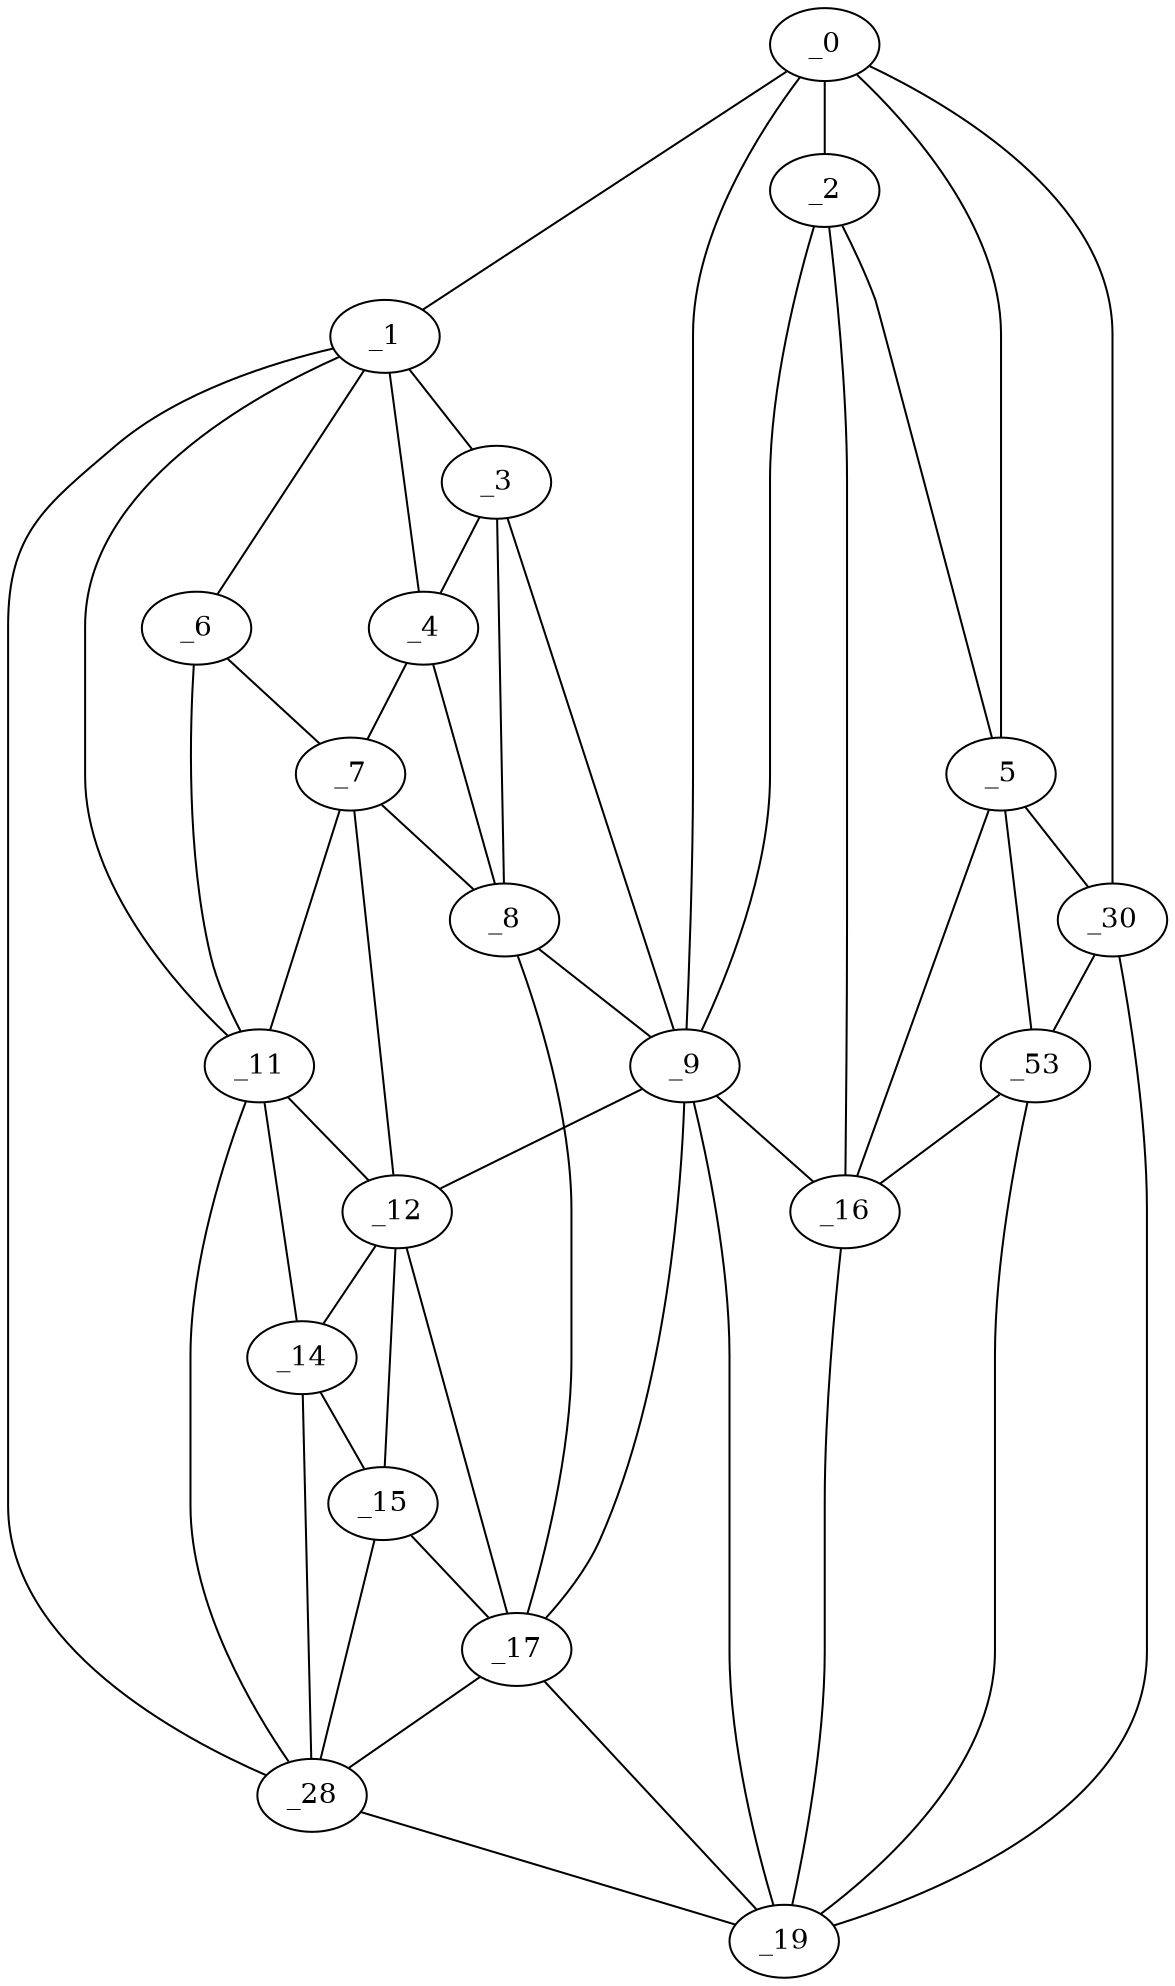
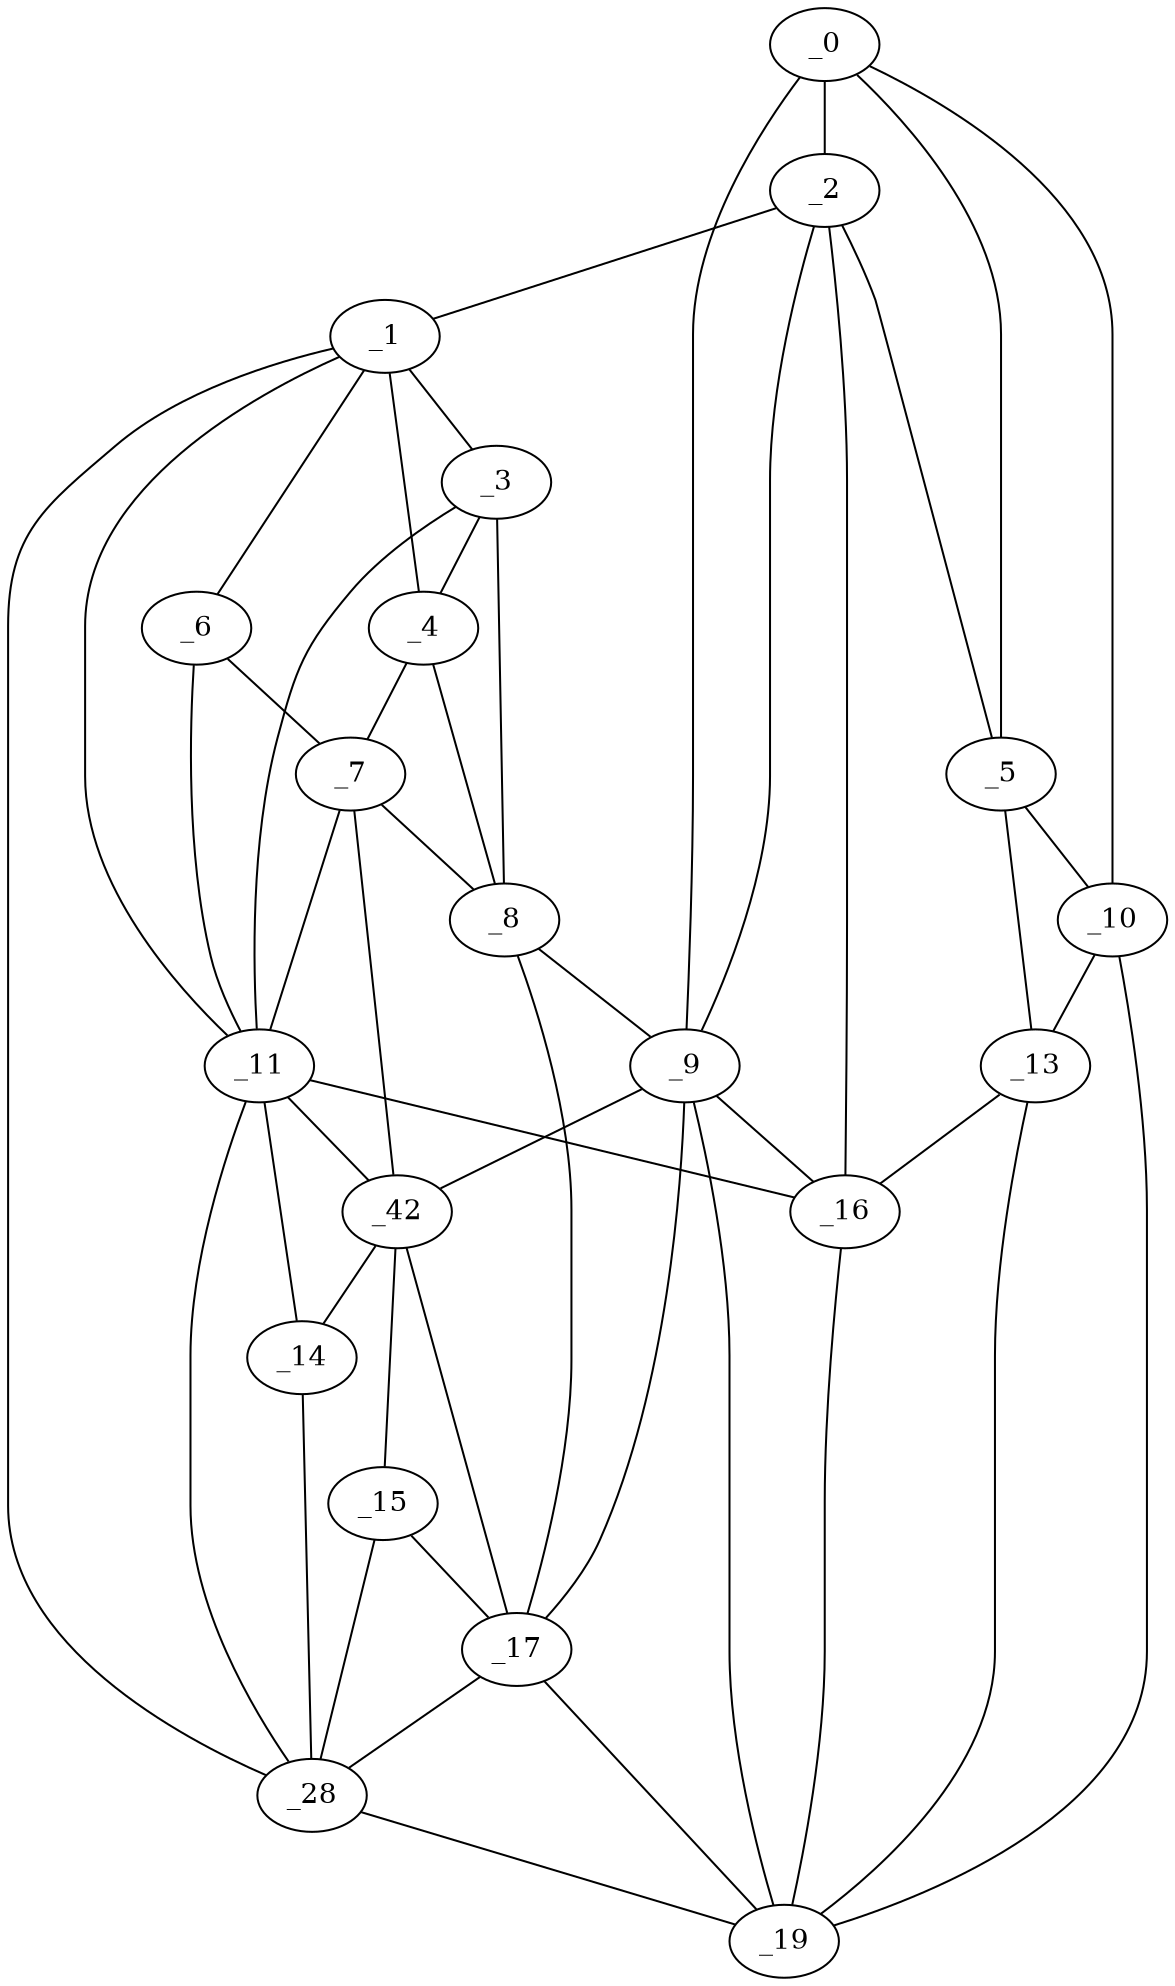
  graph {
    node [x=50 y=55]
    edge [valence=2]
    _0 [x=41]
    _1 [x=44 y=123]
    _2 [y=49]
    _5 [x=54 y=36]
    _9 [x=63 y=72]
-   _10 [x=64 y=2 label=_30]
+   _10 [x=64 y=2]
    _3 [y=85]
    _4 [x=51 y=91]
    _6 [x=54 y=110]
    _11 [x=70 y=114]
    n11 [label=_28 x=89 y=123]
    _16 [x=80 y=49]
    _8 [x=58 y=87]
-   _13 [x=75 y=35 label=_53]
+   _13 [x=75 y=35]
    _17 [x=80 y=86]
    _19 [x=90]
-   _12 [x=71 y=94]
+   _12 [x=71 y=94 label=_42]
    _7 [x=55 y=97]
    _14 [x=76 y=111]
    _15 [x=78 y=99]
-   _0 -- _1 [valence=1]
+   _2 -- _1 [valence=1]
    _0 -- _2 [valence=1]
    _0 -- _5
    _0 -- _9
    _0 -- _10 [valence=1]
    _1 -- _3
    _1 -- _4 [valence=1]
    _1 -- _6
    _1 -- _11 [valence=1]
    _1 -- n11 [valence=1]
    _2 -- _5 [valence=1]
    _2 -- _9
    _2 -- _16
    _5 -- _10 [valence=1]
-   _5 -- _16
+   _11 -- _16
    _5 -- _13 [valence=1]
    _9 -- _16 [valence=1]
    _9 -- _17
    _9 -- _19
    _9 -- _12
    _10 -- _13
    _10 -- _19 [valence=1]
-   _3 -- _9
+   _3 -- _11
    _3 -- _4
    _3 -- _8 [valence=1]
    _4 -- _8
    _4 -- _7
    _6 -- _11 [valence=1]
    _6 -- _7 [valence=1]
    _11 -- n11
    _11 -- _12 [valence=1]
    _11 -- _14 [valence=1]
    n11 -- _19 [valence=1]
    _16 -- _19
    _8 -- _9
    _8 -- _17 [valence=1]
    _13 -- _16
    _13 -- _19 [valence=1]
    _17 -- n11
    _17 -- _19
    _12 -- _17
    _12 -- _14 [valence=1]
    _12 -- _15
    _7 -- _11
    _7 -- _8
    _7 -- _12
    _14 -- n11
-   _14 -- _15
    _15 -- n11 [valence=1]
    _15 -- _17 [valence=1]
  }
